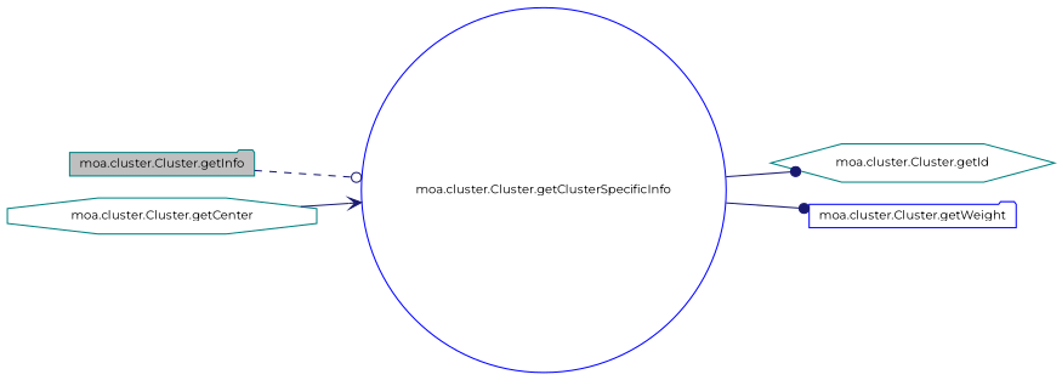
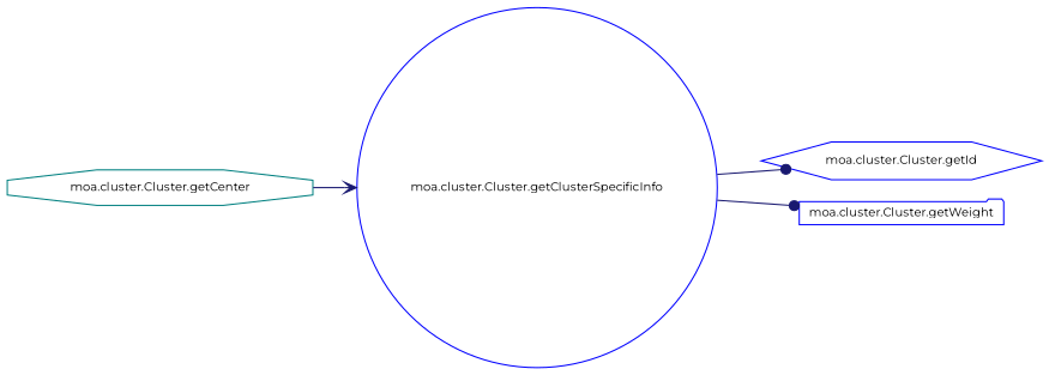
  digraph {
    fontname=Montserrat
    rankdir=LR
    node [color=teal fillcolor=white fontname=Montserrat fontsize=10 shape=folder style=filled]
    edge [arrowhead=dot color=midnightblue fontname=Montserrat fontsize=10 labelfontname=Helvetica labelfontsize=10 style=solid]
-   n1 [fillcolor=grey75 fontcolor=black height=0.2 label="moa.cluster.Cluster.getInfo" width=0.4]
    n2 [color=blue height=0.2 label="moa.cluster.Cluster.getClusterSpecificInfo" shape=circle width=0.4]
-   n3 [height=0.2 label="moa.cluster.Cluster.getId" shape=hexagon width=0.4]
+   n3 [color=blue height=0.2 label="moa.cluster.Cluster.getId" shape=hexagon width=0.4]
    n4 [color=blue height=0.2 label="moa.cluster.Cluster.getWeight" width=0.4]
    n5 [height=0.2 label="moa.cluster.Cluster.getCenter" shape=octagon width=0.4]
-   n1 -> n2 [arrowhead=odot style=dashed]
    n2 -> n3
    n2 -> n4
    n5 -> n2 [arrowhead=vee]
  }
